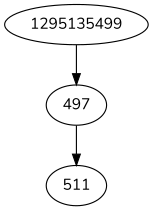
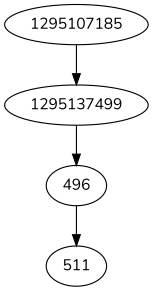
  strict digraph {
    fontname=Nunito
    node [fontname=Nunito]
    edge [fontname=Nunito]
-   1295135499
-   496 [label=497]
+   1295107185
+   1295135499 [label=1295137499]
+   496
    511
+   1295107185 -> 1295135499
    1295135499 -> 496
    496 -> 511
  }
